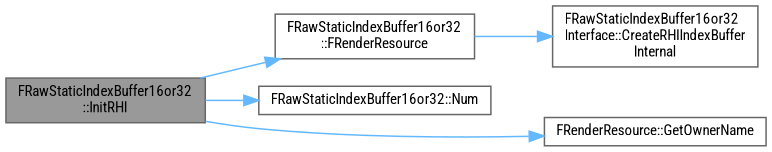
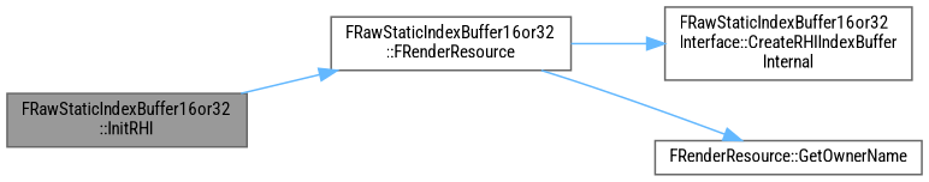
  digraph {
    fontname="Roboto Condensed"
    rankdir=LR
    node [color=grey40 fillcolor=white fontname="Roboto Condensed" fontsize=10 shape=box style=filled]
    edge [color=steelblue1 fontname="Roboto Condensed" fontsize=10 labelfontname=Helvetica labelfontsize=10 style=solid]
    n1 [color=gray40 fillcolor=grey60 fontcolor=black height=0.2 label="FRawStaticIndexBuffer16or32\l::InitRHI" width=0.4]
    n2 [height=0.2 label="FRawStaticIndexBuffer16or32\l::FRenderResource" width=0.4]
-   n3 [height=0.2 label="FRawStaticIndexBuffer16or32::Num" width=0.4]
    n4 [height=0.2 label="FRawStaticIndexBuffer16or32\lInterface::CreateRHIIndexBuffer\lInternal" width=0.4]
    n5 [height=0.2 label="FRenderResource::GetOwnerName" width=0.4]
    n1 -> n2
-   n1 -> n3
    n2 -> n4
-   n1 -> n5
+   n2 -> n5
  }
